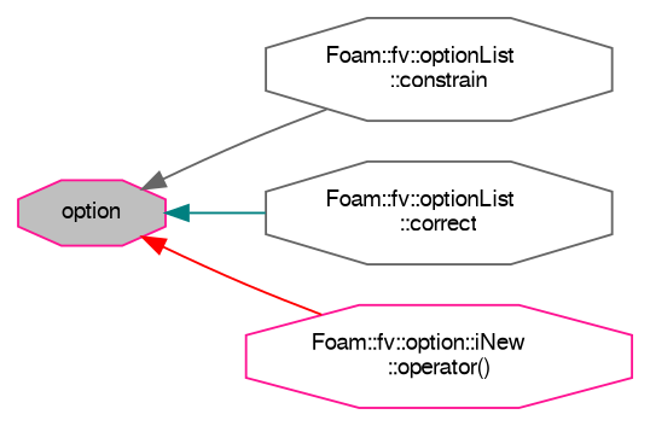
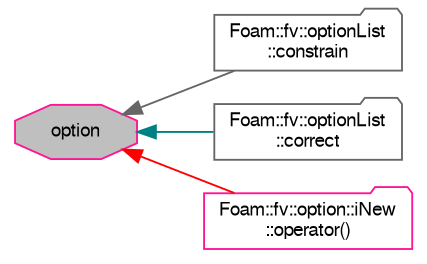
  digraph {
    rankdir=LR
    node [color=deeppink fontname=FreeSans fontsize=10 shape=octagon]
    edge [dir=back fontname=FreeSans fontsize=10 labelfontname=FreeSans labelfontsize=10 style=solid]
    n1 [fillcolor=grey75 fontcolor=black height=0.2 label=option style=filled width=0.4]
-   n2 [color=gray40 height=0.2 label="Foam::fv::optionList\l::constrain" width=0.4]
-   n3 [color=gray40 height=0.2 label="Foam::fv::optionList\l::correct" width=0.4]
-   n4 [height=0.2 label="Foam::fv::option::iNew\l::operator()" width=0.4]
+   n2 [color=gray40 height=0.2 label="Foam::fv::optionList\l::constrain" shape=folder width=0.4]
+   n3 [color=gray40 height=0.2 label="Foam::fv::optionList\l::correct" shape=folder width=0.4]
+   n4 [height=0.2 label="Foam::fv::option::iNew\l::operator()" shape=folder width=0.4]
    n1 -> n2 [color=gray40]
    n1 -> n3 [color=teal]
    n1 -> n4 [color=red]
  }
